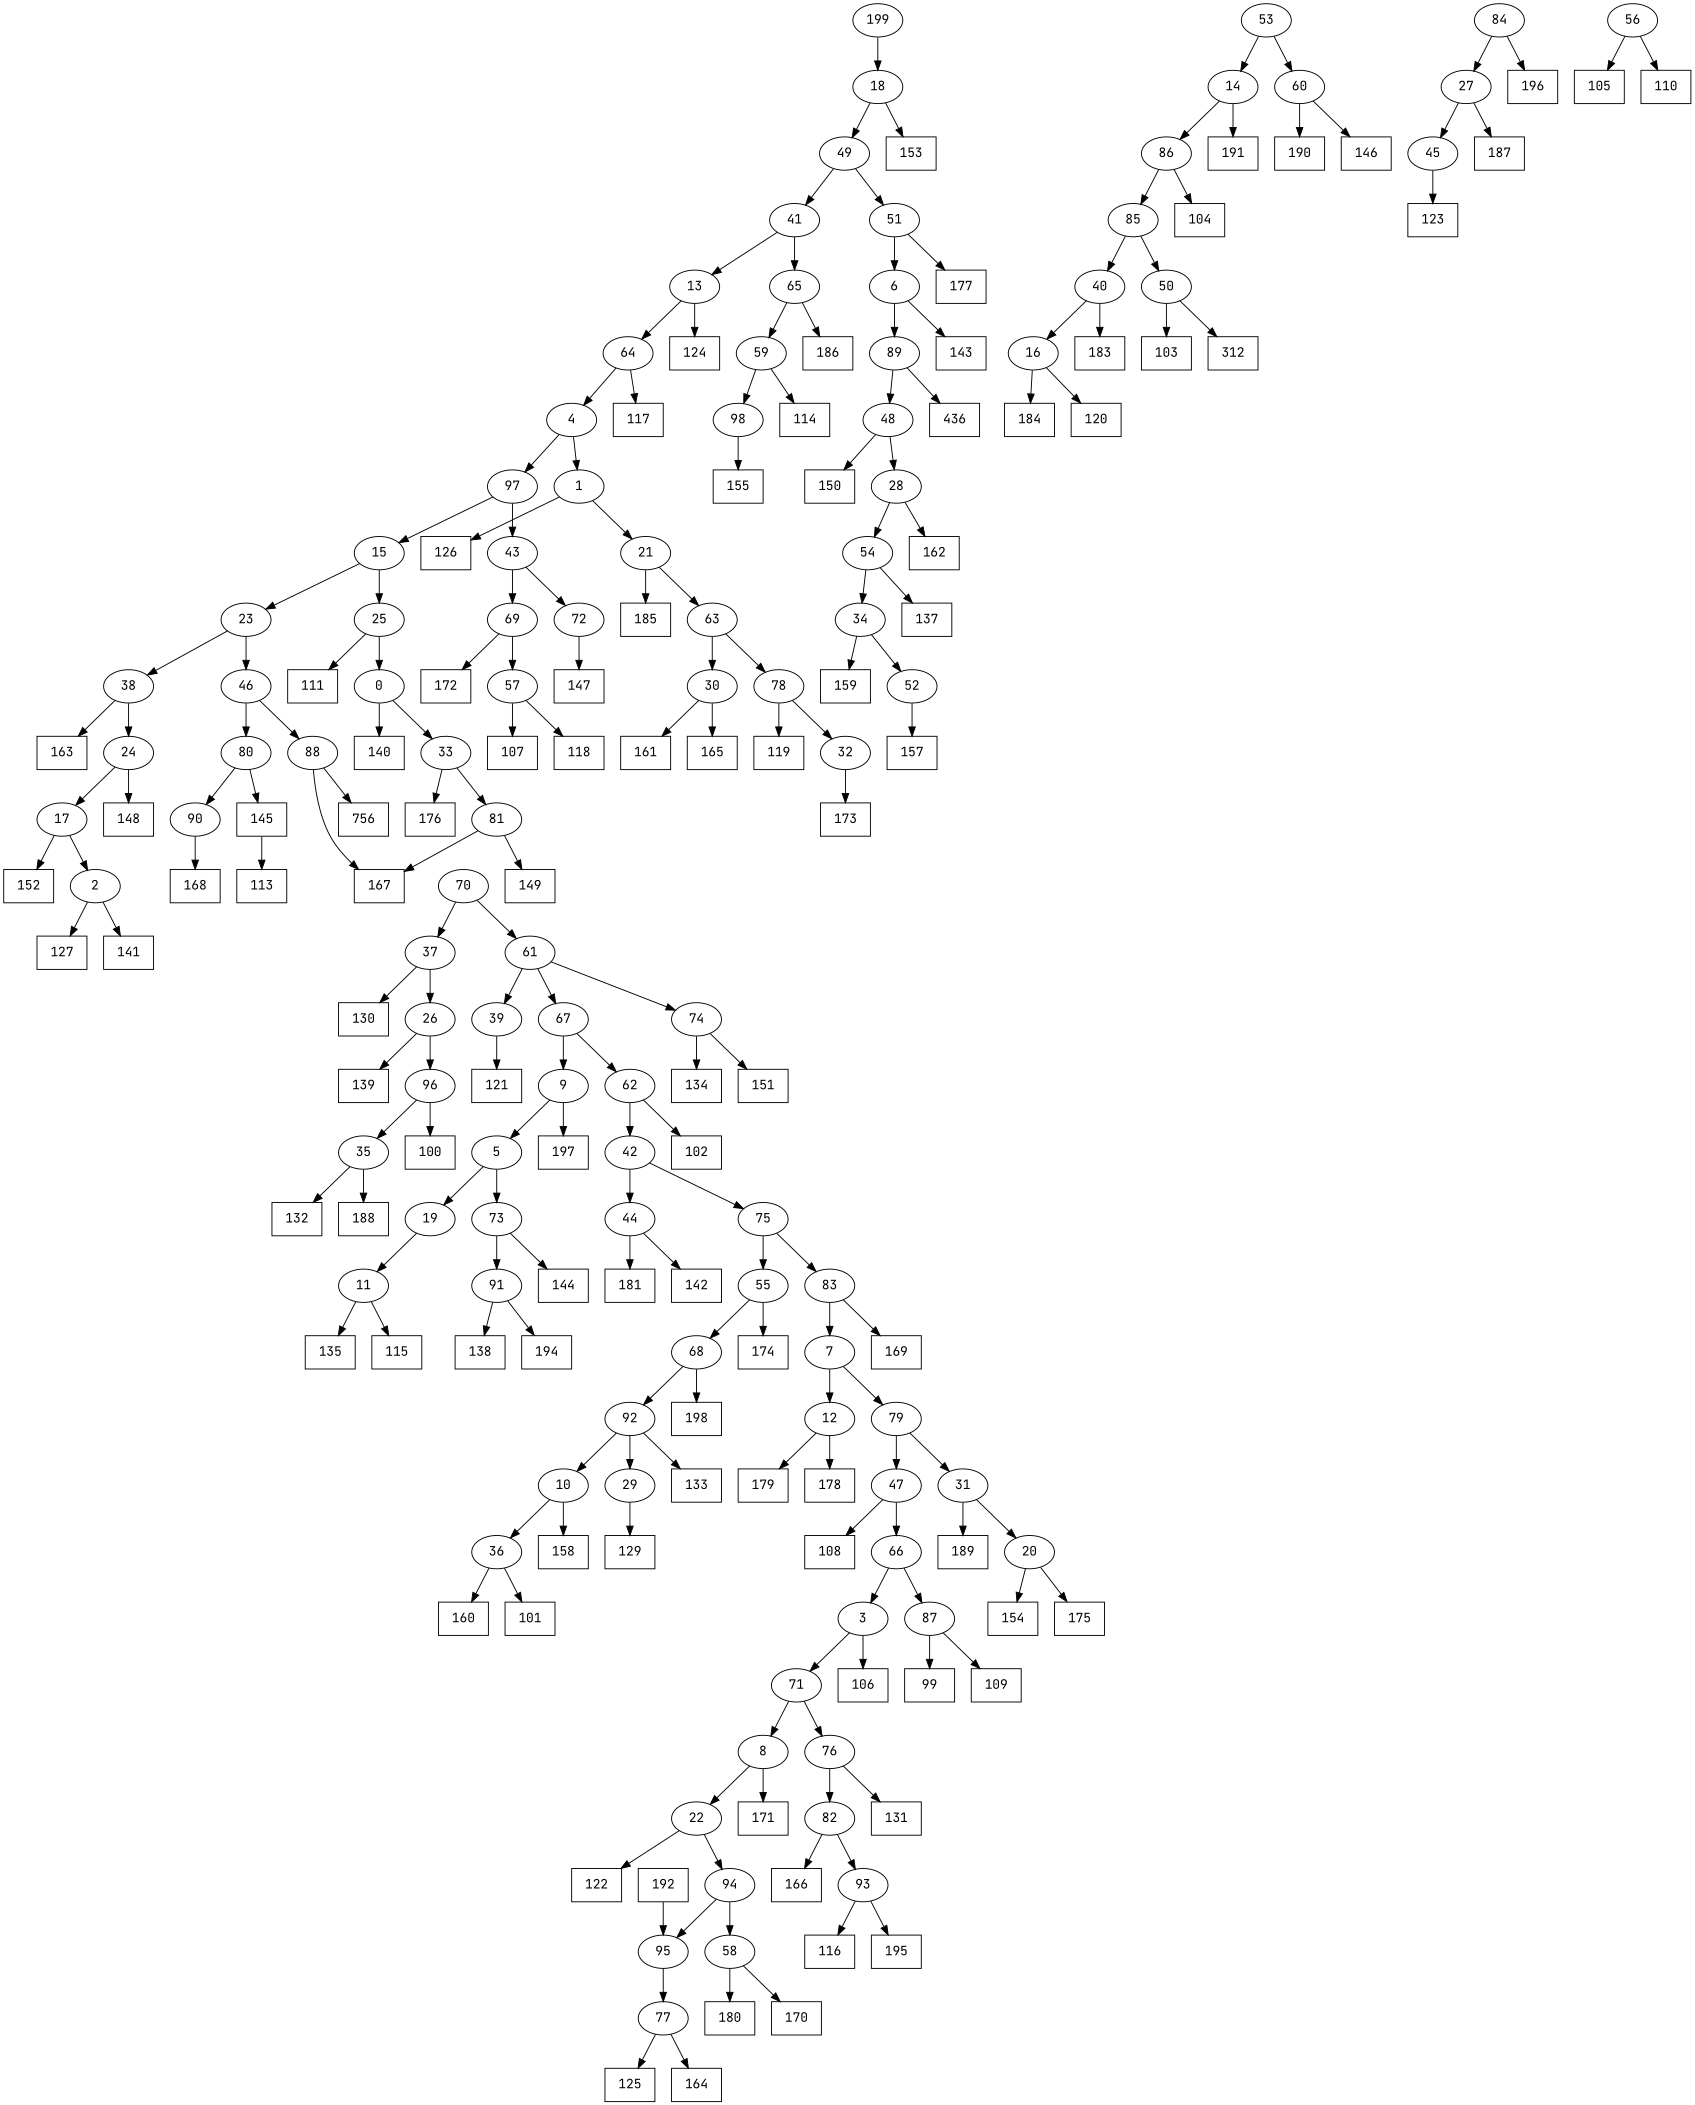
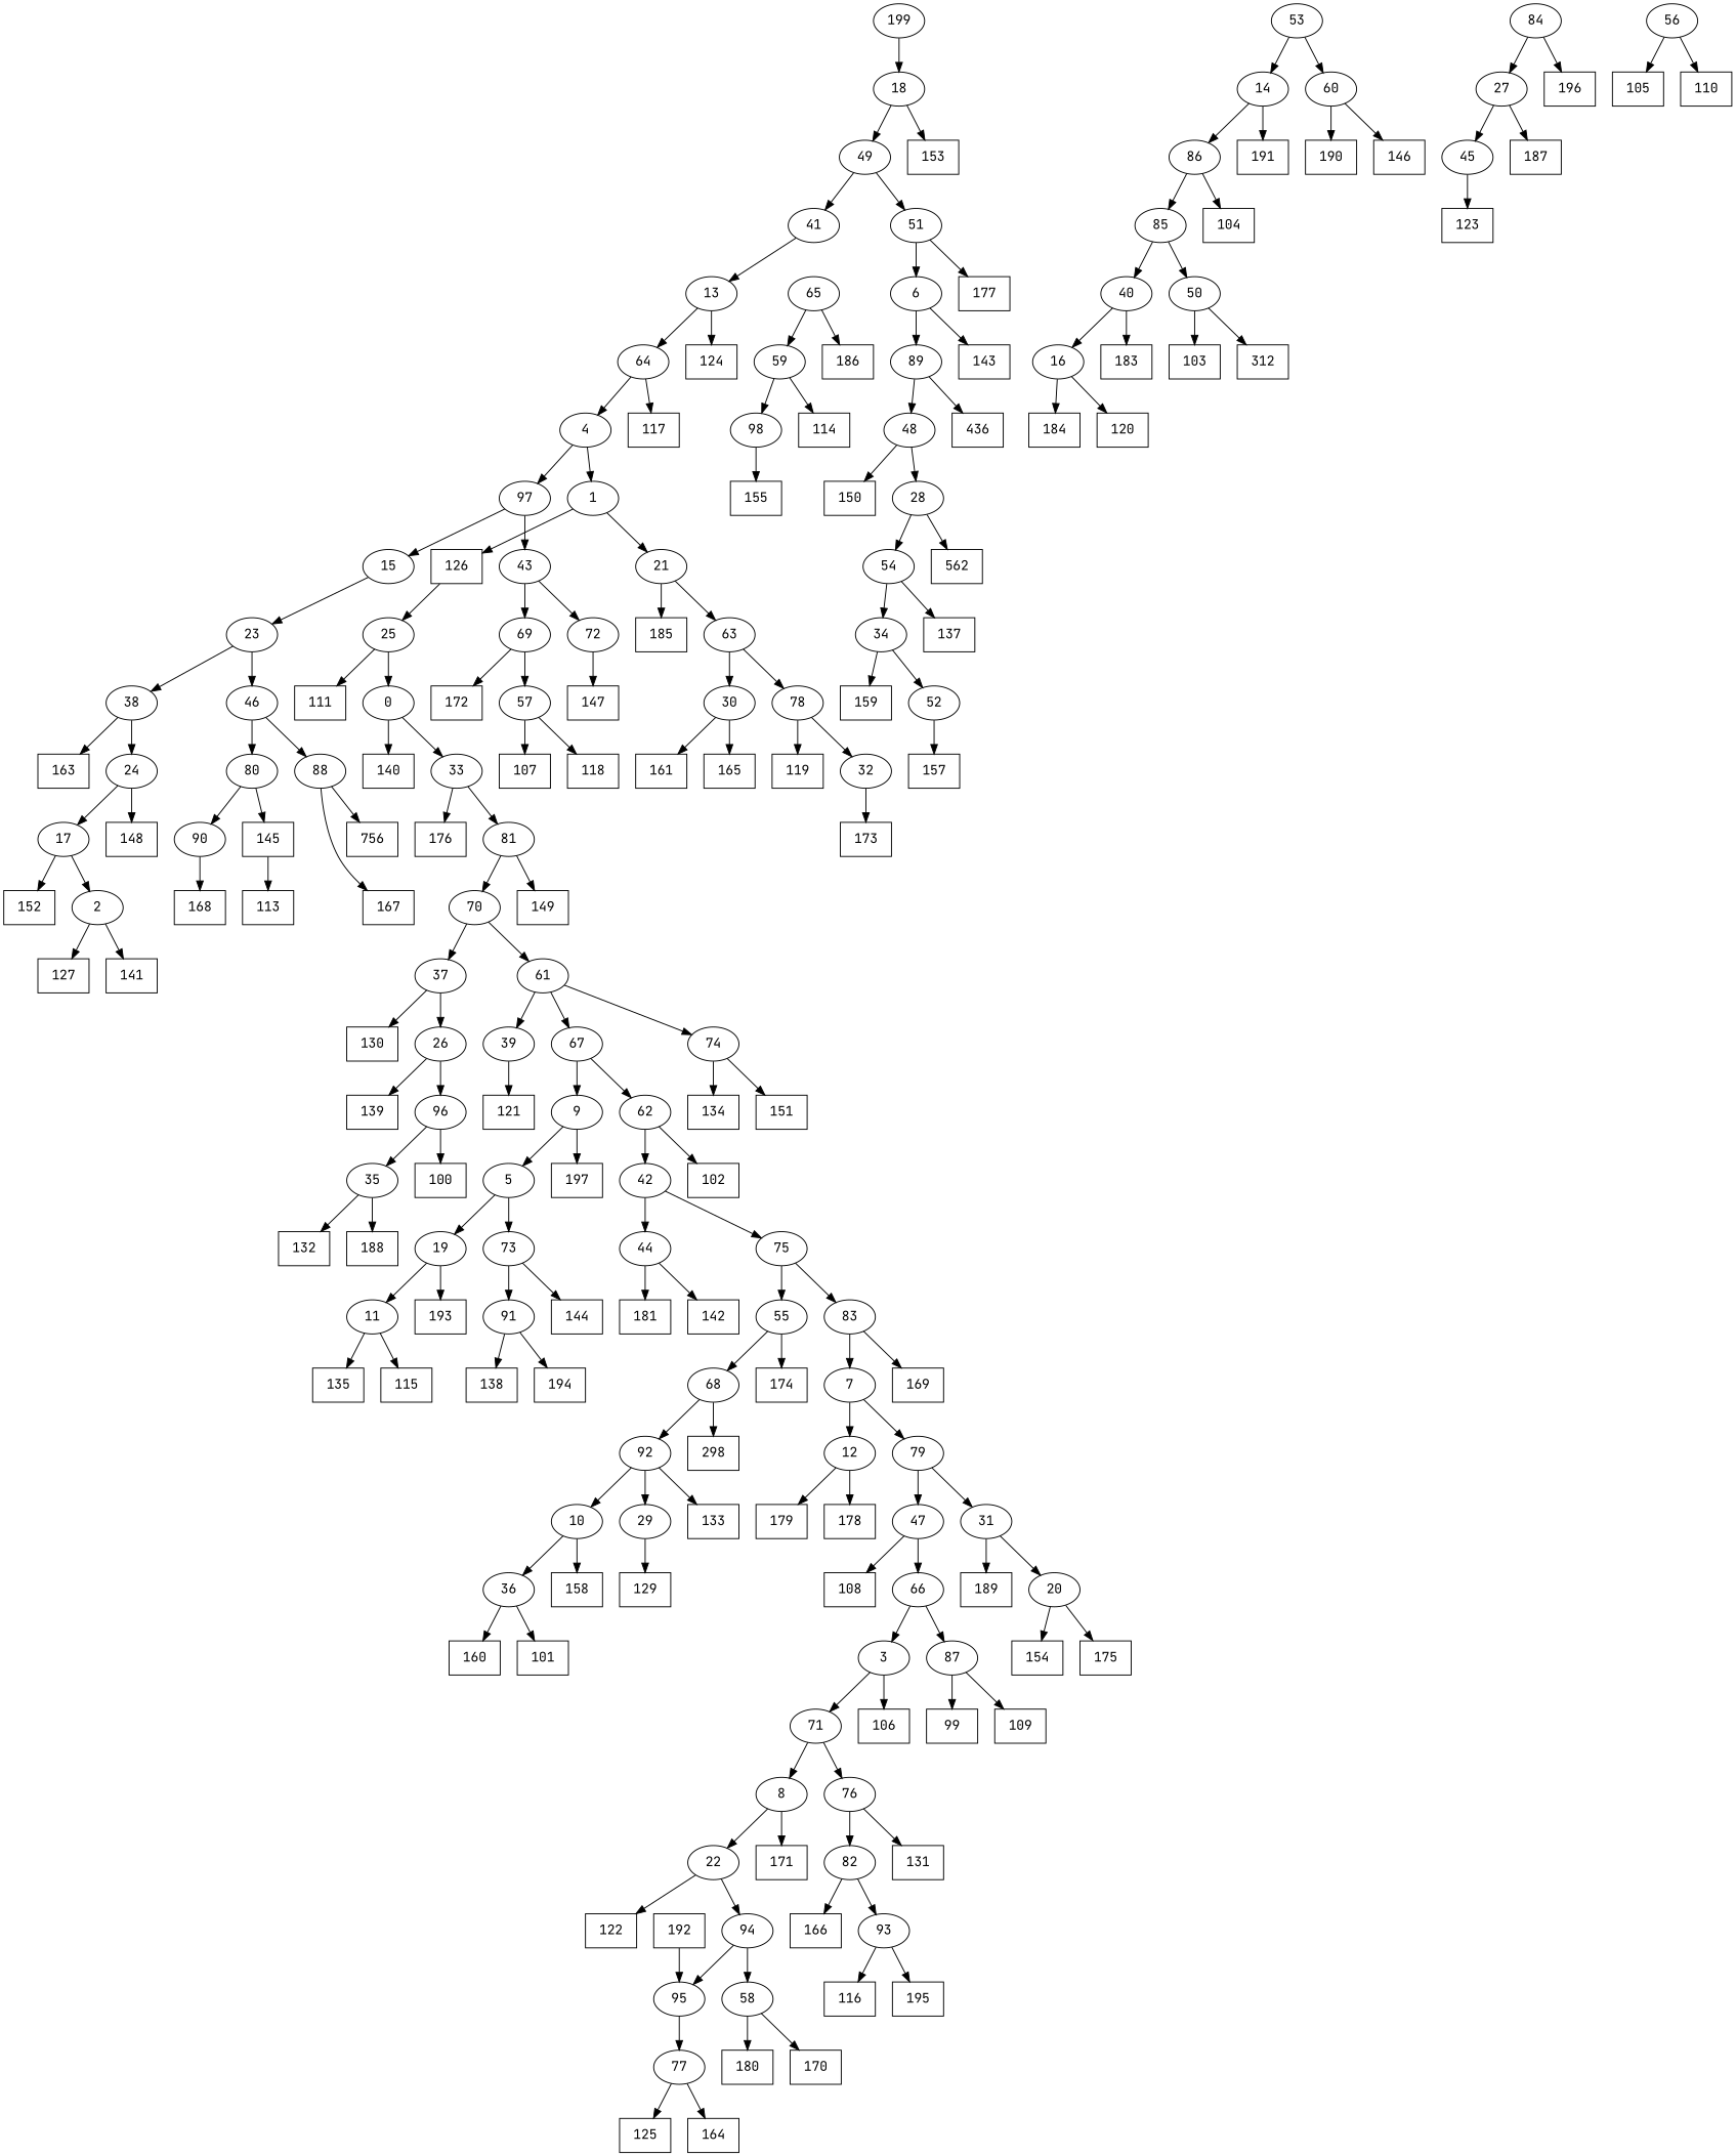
  digraph {
    fontname="JetBrains Mono"
    node [fontname="JetBrains Mono"]
    edge [fontname="JetBrains Mono"]
    n1 [label=0]
    n2 [label=33]
    n3 [label=140 shape=box]
    n4 [label=81]
    n5 [label=176 shape=box]
    n6 [label=1]
    n7 [label=21]
    n8 [label=126 shape=box]
    n9 [label=63]
    n10 [label=185 shape=box]
    n11 [label=2]
    n12 [label=127 shape=box]
    n13 [label=141 shape=box]
    n14 [label=3]
    n15 [label=71]
    n16 [label=106 shape=box]
    n17 [label=8]
    n18 [label=76]
    n19 [label=4]
    n20 [label=97]
    n21 [label=15]
    n22 [label=43]
    n23 [label=5]
    n24 [label=19]
    n25 [label=73]
    n26 [label=11]
+   n27 [label=193 shape=box]
    n28 [label=91]
    n29 [label=144 shape=box]
    n30 [label=6]
    n31 [label=89]
    n32 [label=143 shape=box]
    n33 [label=48]
    n34 [label=436 shape=box]
    n35 [label=7]
    n36 [label=12]
    n37 [label=79]
    n38 [label=178 shape=box]
    n39 [label=179 shape=box]
    n40 [label=31]
    n41 [label=47]
    n42 [label=22]
    n43 [label=171 shape=box]
    n44 [label=94]
    n45 [label=122 shape=box]
    n46 [label=9]
    n47 [label=197 shape=box]
    n48 [label=10]
    n49 [label=36]
    n50 [label=158 shape=box]
    n51 [label=160 shape=box]
    n52 [label=101 shape=box]
    n53 [label=135 shape=box]
    n54 [label=115 shape=box]
    n55 [label=13]
    n56 [label=64]
    n57 [label=124 shape=box]
    n58 [label=117 shape=box]
    n59 [label=14]
    n60 [label=86]
    n61 [label=191 shape=box]
    n62 [label=85]
    n63 [label=104 shape=box]
    n64 [label=23]
    n65 [label=25]
    n66 [label=38]
    n67 [label=46]
    n68 [label=111 shape=box]
    n69 [label=16]
    n70 [label=184 shape=box]
    n71 [label=120 shape=box]
    n72 [label=17]
    n73 [label=152 shape=box]
    n74 [label=18]
    n75 [label=49]
    n76 [label=153 shape=box]
    n77 [label=41]
    n78 [label=51]
    n79 [label=20]
    n80 [label=154 shape=box]
    n81 [label=175 shape=box]
    n82 [label=30]
    n83 [label=78]
    n84 [label=58]
    n85 [label=95]
    n86 [label=24]
    n87 [label=163 shape=box]
    n88 [label=80]
    n89 [label=88]
    n90 [label=148 shape=box]
    n91 [label=26]
    n92 [label=96]
    n93 [label=139 shape=box]
    n94 [label=35]
    n95 [label=100 shape=box]
    n96 [label=27]
    n97 [label=45]
    n98 [label=187 shape=box]
    n99 [label=123 shape=box]
    n100 [label=28]
    n101 [label=54]
-   n102 [label=162 shape=box]
+   n102 [label=562 shape=box]
    n103 [label=34]
    n104 [label=137 shape=box]
    n105 [label=29]
    n106 [label=129 shape=box]
    n107 [label=165 shape=box]
    n108 [label=161 shape=box]
    n109 [label=189 shape=box]
    n110 [label=32]
    n111 [label=173 shape=box]
    n112 [label=70]
    n113 [label=149 shape=box]
    n114 [label=52]
    n115 [label=159 shape=box]
    n116 [label=157 shape=box]
    n117 [label=132 shape=box]
    n118 [label=188 shape=box]
    n119 [label=37]
    n120 [label=130 shape=box]
    n121 [label=39]
    n122 [label=121 shape=box]
    n123 [label=67]
    n124 [label=62]
    n125 [label=40]
    n126 [label=183 shape=box]
    n127 [label=65]
    n128 [label=59]
    n129 [label=186 shape=box]
    n130 [label=42]
    n131 [label=44]
    n132 [label=75]
    n133 [label=181 shape=box]
    n134 [label=142 shape=box]
    n135 [label=55]
    n136 [label=83]
    n137 [label=69]
    n138 [label=72]
    n139 [label=57]
    n140 [label=172 shape=box]
    n141 [label=147 shape=box]
    n142 [label=53]
    n143 [label=60]
    n144 [label=90]
    n145 [label=145 shape=box]
    n146 [label=756 shape=box]
    n147 [label=167 shape=box]
    n148 [label=66]
    n149 [label=108 shape=box]
    n150 [label=87]
    n151 [label=150 shape=box]
    n152 [label=177 shape=box]
    n153 [label=50]
    n154 [label=103 shape=box]
    n155 [label=312 shape=box]
    n156 [label=84]
    n157 [label=196 shape=box]
    n158 [label=190 shape=box]
    n159 [label=146 shape=box]
    n160 [label=68]
    n161 [label=174 shape=box]
    n162 [label=92]
-   n163 [label=198 shape=box]
+   n163 [label=298 shape=box]
    n164 [label=56]
    n165 [label=105 shape=box]
    n166 [label=110 shape=box]
    n167 [label=118 shape=box]
    n168 [label=107 shape=box]
    n169 [label=180 shape=box]
    n170 [label=170 shape=box]
    n171 [label=98]
    n172 [label=114 shape=box]
    n173 [label=155 shape=box]
    n174 [label=61]
    n175 [label=74]
    n176 [label=134 shape=box]
    n177 [label=151 shape=box]
    n178 [label=102 shape=box]
    n179 [label=119 shape=box]
    n180 [label=99 shape=box]
    n181 [label=109 shape=box]
    n182 [label=133 shape=box]
    n183 [label=82]
    n184 [label=131 shape=box]
    n185 [label=138 shape=box]
    n186 [label=194 shape=box]
    n187 [label=169 shape=box]
    n188 [label=93]
    n189 [label=166 shape=box]
    n190 [label=77]
    n191 [label=125 shape=box]
    n192 [label=164 shape=box]
    n193 [label=168 shape=box]
    n194 [label=113 shape=box]
    n195 [label=116 shape=box]
    n196 [label=195 shape=box]
    n197 [label=192 shape=box]
    n198 [label=199]
    n1 -> n2
    n1 -> n3
    n2 -> n4
    n2 -> n5
-   n4 -> n147
+   n4 -> n112
    n4 -> n113
    n6 -> n7
    n6 -> n8
    n7 -> n9
    n7 -> n10
    n9 -> n82
    n9 -> n83
    n11 -> n12
    n11 -> n13
    n14 -> n15
    n14 -> n16
    n15 -> n17
    n15 -> n18
    n17 -> n42
    n17 -> n43
    n18 -> n183
    n18 -> n184
    n19 -> n6
    n19 -> n20
    n20 -> n21
    n20 -> n22
    n21 -> n64
-   n21 -> n65
+   n8 -> n65
    n22 -> n137
    n22 -> n138
    n23 -> n24
    n23 -> n25
    n24 -> n26
+   n24 -> n27
    n25 -> n28
    n25 -> n29
    n26 -> n53
    n26 -> n54
    n28 -> n185
    n28 -> n186
    n30 -> n31
    n30 -> n32
    n31 -> n33
    n31 -> n34
    n33 -> n100
    n33 -> n151
    n35 -> n36
    n35 -> n37
    n36 -> n38
    n36 -> n39
    n37 -> n40
    n37 -> n41
    n40 -> n79
    n40 -> n109
    n41 -> n148
    n41 -> n149
    n42 -> n44
    n42 -> n45
    n44 -> n84
    n44 -> n85
    n46 -> n23
    n46 -> n47
    n48 -> n49
    n48 -> n50
    n49 -> n51
    n49 -> n52
    n55 -> n56
    n55 -> n57
    n56 -> n19
    n56 -> n58
    n59 -> n60
    n59 -> n61
    n60 -> n62
    n60 -> n63
    n62 -> n125
    n62 -> n153
    n64 -> n66
    n64 -> n67
    n65 -> n1
    n65 -> n68
    n66 -> n86
    n66 -> n87
    n67 -> n88
    n67 -> n89
    n69 -> n70
    n69 -> n71
    n72 -> n11
    n72 -> n73
    n74 -> n75
    n74 -> n76
    n75 -> n77
    n75 -> n78
    n77 -> n55
-   n77 -> n127
    n78 -> n30
    n78 -> n152
    n79 -> n80
    n79 -> n81
    n82 -> n107
    n82 -> n108
    n83 -> n110
    n83 -> n179
    n84 -> n169
    n84 -> n170
    n85 -> n190
    n86 -> n72
    n86 -> n90
    n88 -> n144
    n88 -> n145
    n89 -> n146
    n89 -> n147
    n91 -> n92
    n91 -> n93
    n92 -> n94
    n92 -> n95
    n94 -> n117
    n94 -> n118
    n96 -> n97
    n96 -> n98
    n97 -> n99
    n100 -> n101
    n100 -> n102
    n101 -> n103
    n101 -> n104
    n103 -> n114
    n103 -> n115
    n105 -> n106
    n110 -> n111
    n112 -> n119
    n112 -> n174
    n114 -> n116
    n119 -> n91
    n119 -> n120
    n121 -> n122
    n123 -> n46
    n123 -> n124
    n124 -> n130
    n124 -> n178
    n125 -> n69
    n125 -> n126
    n127 -> n128
    n127 -> n129
    n128 -> n171
    n128 -> n172
    n130 -> n131
    n130 -> n132
    n131 -> n133
    n131 -> n134
    n132 -> n135
    n132 -> n136
    n135 -> n160
    n135 -> n161
    n136 -> n35
    n136 -> n187
    n137 -> n139
    n137 -> n140
    n138 -> n141
    n139 -> n167
    n139 -> n168
    n142 -> n59
    n142 -> n143
    n143 -> n158
    n143 -> n159
    n144 -> n193
    n145 -> n194
    n148 -> n14
    n148 -> n150
    n150 -> n180
    n150 -> n181
    n153 -> n154
    n153 -> n155
    n156 -> n96
    n156 -> n157
    n160 -> n162
    n160 -> n163
    n162 -> n48
    n162 -> n105
    n162 -> n182
    n164 -> n165
    n164 -> n166
    n171 -> n173
    n174 -> n121
    n174 -> n123
    n174 -> n175
    n175 -> n176
    n175 -> n177
    n183 -> n188
    n183 -> n189
    n188 -> n195
    n188 -> n196
    n190 -> n191
    n190 -> n192
    n197 -> n85
    n198 -> n74
  }
